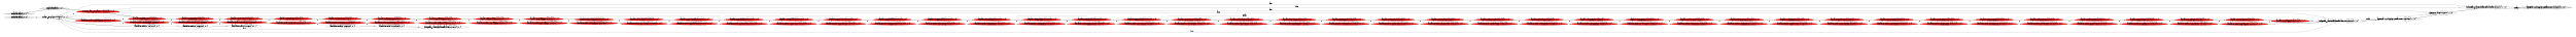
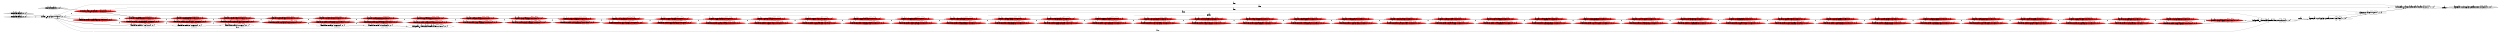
  digraph {
    rankdir=LR
    node [fillcolor=red shape=ellipse style=filled]
    edge [style=bold]
    n1 [label="List<Double> values = new ArrayList<>()@@@3@@@['0', '1', '0']"]
    n2 [fillcolor=white label="double median2 = Statistics.calculateMedian(values,false)@@@51@@@['1', '1', '0']"]
    n3 [fillcolor=white label="double median = Statistics.calculateMedian(values,true)@@@48@@@['1', '1', '0']"]
    n4 [label="values.add(11.228692993861783)@@@4@@@['0', '1', '0']"]
    n5 [fillcolor=white label="Collections.sort(values)@@@50@@@['1', '1', '0']"]
    n6 [fillcolor=lightgray label="assertEquals(11.812413268425116,median2,0.000001)@@@52@@@['1', '1', '0']"]
    n7 [fillcolor=white label="assertEquals(11.812413268425116,median,0.000001)@@@49@@@['1', '1', '0']"]
    n8 [label="values.add(11.30823353859889)@@@5@@@['0', '1', '0']"]
    n9 [label="values.add(11.851776254376754)@@@25@@@['0', '1', '0']"]
    n10 [label="values.add(11.045441544755946)@@@26@@@['0', '1', '0']"]
    n11 [label="values.add(11.993674040560624)@@@27@@@['0', '1', '0']"]
    n12 [label="values.add(new Double(11.825102897465314))@@@7@@@['1', '0', '0']"]
    n13 [label="values.add(new Double(10.184252778401783))@@@8@@@['1', '0', '0']"]
    n14 [label="values.add(11.825102897465314)@@@7@@@['0', '1', '0']"]
    n15 [fillcolor=white label="values.add(new Double(5.0))@@@8@@@['0', '0', '1']"]
    n16 [label="values.add(new Double(12.207951828057766))@@@9@@@['1', '0', '0']"]
    n17 [label="values.add(10.184252778401783)@@@8@@@['0', '1', '0']"]
    n18 [label="values.add(new Double(11.851776254376754))@@@25@@@['1', '0', '0']"]
    n19 [label="values.add(new Double(11.045441544755946))@@@26@@@['1', '0', '0']"]
    n20 [label="values.add(new Double(11.993674040560624))@@@27@@@['1', '0', '0']"]
    n21 [label="values.add(new Double(11.573494921030598))@@@43@@@['1', '0', '0']"]
    n22 [label="values.add(11.573494921030598)@@@43@@@['0', '1', '0']"]
    n23 [label="values.add(new Double(10.862867940485804))@@@44@@@['1', '0', '0']"]
    n24 [label="values.add(10.862867940485804)@@@44@@@['0', '1', '0']"]
    n25 [label="values.add(new Double(12.018186939664872))@@@45@@@['1', '0', '0']"]
    n26 [label="values.add(11.06528277406718)@@@18@@@['0', '1', '0']"]
    n27 [label="values.add(11.36876492904596)@@@19@@@['0', '1', '0']"]
    n28 [label="values.add(11.927565516175939)@@@20@@@['0', '1', '0']"]
    n29 [label="values.add(11.649006017243991)@@@31@@@['0', '1', '0']"]
    n30 [label="values.add(12.20549704915365)@@@32@@@['0', '1', '0']"]
    n31 [label="values.add(11.799723639384919)@@@33@@@['0', '1', '0']"]
    n32 [label="values.add(12.898219965238944)@@@28@@@['0', '1', '0']"]
    n33 [label="values.add(11.97095782819647)@@@29@@@['0', '1', '0']"]
    n34 [label="values.add(11.75312904769314)@@@6@@@['0', '1', '0']"]
    n35 [label="values.add(new Double(11.649006017243991))@@@31@@@['1', '0', '0']"]
    n36 [label="values.add(new Double(12.20549704915365))@@@32@@@['1', '0', '0']"]
    n37 [label="values.add(new Double(11.799723639384919))@@@33@@@['1', '0', '0']"]
    n38 [label="values.add(new Double(12.462984323671568))@@@42@@@['1', '0', '0']"]
    n39 [label="values.add(12.462984323671568)@@@42@@@['0', '1', '0']"]
    n40 [label="values.add(12.207951828057766)@@@9@@@['0', '1', '0']"]
    n41 [label="values.add(10.68841994040566)@@@10@@@['0', '1', '0']"]
    n42 [label="values.add(12.099522004479438)@@@11@@@['0', '1', '0']"]
    n43 [label="values.add(12.018186939664872)@@@45@@@['0', '1', '0']"]
    n44 [fillcolor=lightgray label="testCalculateMedian3['0', '0', '1']" shape=diamond]
    n45 [fillcolor=white label="List values = new ArrayList()@@@3@@@['1', '0', '1']"]
    n46 [fillcolor=white label="double median = Statistics.calculateMedian(values)@@@10@@@['0', '0', '1']"]
    n47 [label="values.add(new Double(11.228692993861783))@@@4@@@['1', '0', '0']"]
    n48 [fillcolor=white label="values.add(new Double(4.0))@@@9@@@['0', '0', '1']"]
    n49 [label="values.add(new Double(11.289365786738633))@@@41@@@['1', '0', '0']"]
    n50 [label="values.add(11.289365786738633)@@@41@@@['0', '1', '0']"]
    n51 [label="values.add(12.052517729558513)@@@13@@@['0', '1', '0']"]
    n52 [label="values.add(12.401481645578734)@@@14@@@['0', '1', '0']"]
    n53 [label="values.add(12.185377793028543)@@@15@@@['0', '1', '0']"]
    n54 [label="values.add(new Double(11.73234406745488))@@@30@@@['1', '0', '0']"]
    n55 [label="values.add(11.73234406745488)@@@30@@@['0', '1', '0']"]
    n56 [label="values.add(11.39307785978655)@@@21@@@['0', '1', '0']"]
    n57 [label="values.add(new Double(12.164149111823424))@@@35@@@['1', '0', '0']"]
    n58 [label="values.add(12.164149111823424)@@@35@@@['0', '1', '0']"]
    n59 [label="values.add(new Double(12.042795103513766))@@@36@@@['1', '0', '0']"]
    n60 [label="values.add(12.042795103513766)@@@36@@@['0', '1', '0']"]
    n61 [label="values.add(new Double(12.114839532596426))@@@37@@@['1', '0', '0']"]
    n62 [label="values.add(11.508874945056881)@@@12@@@['0', '1', '0']"]
    n63 [fillcolor=white label="values.add(new Double(3.0))@@@6@@@['0', '0', '1']"]
    n64 [label="values.add(new Double(12.898219965238944))@@@28@@@['1', '0', '0']"]
    n65 [label="values.add(new Double(11.97095782819647))@@@29@@@['1', '0', '0']"]
    n66 [label="values.add(new Double(11.680978041499548))@@@17@@@['1', '0', '0']"]
    n67 [label="values.add(new Double(11.06528277406718))@@@18@@@['1', '0', '0']"]
    n68 [label="values.add(11.680978041499548)@@@17@@@['0', '1', '0']"]
    n69 [label="values.add(new Double(11.36876492904596))@@@19@@@['1', '0', '0']"]
    n70 [label="values.add(new Double(11.989603679523857))@@@22@@@['1', '0', '0']"]
    n71 [label="values.add(11.989603679523857)@@@22@@@['0', '1', '0']"]
    n72 [label="values.add(new Double(12.009834360354864))@@@23@@@['1', '0', '0']"]
    n73 [label="values.add(12.009834360354864)@@@23@@@['0', '1', '0']"]
    n74 [label="values.add(new Double(10.653351822461559))@@@24@@@['1', '0', '0']"]
    n75 [label="values.add(new Double(12.401481645578734))@@@14@@@['1', '0', '0']"]
    n76 [label="values.add(new Double(12.185377793028543))@@@15@@@['1', '0', '0']"]
    n77 [label="values.add(new Double(10.666372951930315))@@@16@@@['1', '0', '0']"]
    n78 [label="values.add(10.653351822461559)@@@24@@@['0', '1', '0']"]
    n79 [label="values.add(10.666372951930315)@@@16@@@['0', '1', '0']"]
    n80 [label="values.add(new Double(10.68841994040566))@@@10@@@['1', '0', '0']"]
    n81 [label="values.add(new Double(12.099522004479438))@@@11@@@['1', '0', '0']"]
    n82 [label="values.add(new Double(11.508874945056881))@@@12@@@['1', '0', '0']"]
    n83 [label="values.add(new Double(11.622009125845342))@@@40@@@['1', '0', '0']"]
    n84 [label="values.add(11.622009125845342)@@@40@@@['0', '1', '0']"]
    n85 [fillcolor=white label="values.add(new Double(1.0))@@@4@@@['0', '0', '1']"]
    n86 [fillcolor=white label="values.add(new Double(2.0))@@@5@@@['0', '0', '1']"]
    n87 [label="values.add(new Double(12.052517729558513))@@@13@@@['1', '0', '0']"]
    n88 [label="values.add(12.166609097075824)@@@38@@@['0', '1', '0']"]
    n89 [label="values.add(12.183017546225935)@@@39@@@['0', '1', '0']"]
    n90 [label="values.add(11.896208658005628)@@@34@@@['0', '1', '0']"]
    n91 [label="values.add(new Double(11.927565516175939))@@@20@@@['1', '0', '0']"]
    n92 [label="values.add(new Double(11.39307785978655))@@@21@@@['1', '0', '0']"]
    n93 [label="values.add(12.114839532596426)@@@37@@@['0', '1', '0']"]
    n94 [fillcolor=lightgray label="testCalculateMedian5['1', '0', '0']" shape=diamond]
    n95 [label="values.add(new Double(10.418046849313018))@@@46@@@['1', '0', '0']"]
    n96 [label="values.add(new Double(11.896208658005628))@@@34@@@['1', '0', '0']"]
    n97 [label="values.add(new Double(11.30823353859889))@@@5@@@['1', '0', '0']"]
    n98 [label="values.add(new Double(12.166609097075824))@@@38@@@['1', '0', '0']"]
    n99 [label="values.add(new Double(12.183017546225935))@@@39@@@['1', '0', '0']"]
    n100 [label="values.add(10.418046849313018)@@@46@@@['0', '1', '0']"]
    n101 [label="values.add(11.326344465881341)@@@47@@@['0', '1', '0']"]
    n102 [label="values.add(new Double(11.326344465881341))@@@47@@@['1', '0', '0']"]
    n103 [fillcolor=lightgray label="testCalculateMedian5['0', '1', '0']" shape=diamond]
    n104 [label="values.add(new Double(11.75312904769314))@@@6@@@['1', '0', '0']"]
    n1 -> n2 [label=values style=solid]
    n1 -> n3 [label=values style=solid]
    n1 -> n4
    n1 -> n5 [label=values style=solid]
    n2 -> n6
    n2 -> n6 [label=median2 style=solid]
    n3 -> n7
    n3 -> n7 [label=median style=solid]
    n4 -> n8
    n5 -> n2
    n7 -> n5
    n8 -> n34
    n9 -> n10
    n10 -> n11
    n11 -> n32
    n12 -> n13
    n12 -> n14 [label=0 style=dashed]
    n13 -> n15 [label=0 style=dashed]
    n13 -> n16
    n13 -> n17 [label=0 style=dashed]
    n14 -> n17
    n15 -> n48
    n16 -> n40 [label=0 style=dashed]
    n16 -> n48 [label=0 style=dashed]
    n16 -> n80
    n17 -> n40
    n18 -> n9 [label=0 style=dashed]
    n18 -> n19
    n19 -> n10 [label=0 style=dashed]
    n19 -> n20
    n20 -> n11 [label=0 style=dashed]
    n20 -> n64
    n21 -> n22 [label=0 style=dashed]
    n21 -> n23
    n22 -> n24
    n23 -> n24 [label=0 style=dashed]
    n23 -> n25
    n24 -> n43
    n25 -> n43 [label=0 style=dashed]
    n25 -> n95
    n26 -> n27
    n27 -> n28
    n28 -> n56
    n29 -> n30
    n30 -> n31
    n31 -> n90
    n32 -> n33
    n33 -> n55
    n34 -> n14
    n35 -> n29 [label=0 style=dashed]
    n35 -> n36
    n36 -> n30 [label=0 style=dashed]
    n36 -> n37
    n37 -> n31 [label=0 style=dashed]
    n37 -> n96
    n38 -> n21
    n38 -> n39 [label=0 style=dashed]
    n39 -> n22
    n40 -> n41
    n41 -> n42
    n42 -> n62
    n43 -> n100
-   n44 -> n103
+   n44 -> n45
    n45 -> n1 [label=0 style=dashed]
    n45 -> n2 [label=values style=solid]
    n45 -> n3 [label=values style=solid]
    n45 -> n5 [label=median2 style=solid]
    n45 -> n46 [label=values style=solid]
    n45 -> n47
    n47 -> n4 [label=0 style=dashed]
    n47 -> n85 [label=0 style=dashed]
    n47 -> n97
    n48 -> n46
    n49 -> n38
    n49 -> n50 [label=0 style=dashed]
    n50 -> n39
    n51 -> n52
    n52 -> n53
    n53 -> n79
    n54 -> n35
    n54 -> n55 [label=0 style=dashed]
    n55 -> n29
    n56 -> n71
    n57 -> n58 [label=0 style=dashed]
    n57 -> n59
    n58 -> n60
    n59 -> n60 [label=0 style=dashed]
    n59 -> n61
    n60 -> n93
    n61 -> n93 [label=0 style=dashed]
    n61 -> n98
    n62 -> n51
    n64 -> n32 [label=0 style=dashed]
    n64 -> n65
    n65 -> n33 [label=0 style=dashed]
    n65 -> n54
    n66 -> n67
    n66 -> n68 [label=0 style=dashed]
    n67 -> n26 [label=0 style=dashed]
    n67 -> n69
    n68 -> n26
    n69 -> n27 [label=0 style=dashed]
    n69 -> n91
    n70 -> n71 [label=0 style=dashed]
    n70 -> n72
    n71 -> n73
    n72 -> n73 [label=0 style=dashed]
    n72 -> n74
    n73 -> n78
    n74 -> n18
    n74 -> n78 [label=0 style=dashed]
    n75 -> n52 [label=0 style=dashed]
    n75 -> n76
    n76 -> n53 [label=0 style=dashed]
    n76 -> n77
    n77 -> n66
    n77 -> n79 [label=0 style=dashed]
    n78 -> n9
    n79 -> n68
    n80 -> n41 [label=0 style=dashed]
    n80 -> n81
    n81 -> n42 [label=0 style=dashed]
    n81 -> n82
    n82 -> n62 [label=0 style=dashed]
    n82 -> n87
    n83 -> n49
    n83 -> n84 [label=0 style=dashed]
    n84 -> n50
    n85 -> n45
    n85 -> n86 [style=solid]
    n86 -> n63
    n87 -> n51 [label=0 style=dashed]
    n87 -> n75
    n88 -> n89
    n89 -> n84
    n90 -> n58
    n91 -> n28 [label=0 style=dashed]
    n91 -> n92
    n92 -> n56 [label=0 style=dashed]
    n92 -> n70
    n93 -> n88
    n94 -> n45
    n95 -> n100 [label=0 style=dashed]
    n95 -> n102
    n96 -> n57
    n96 -> n90 [label=0 style=dashed]
    n97 -> n8 [label=0 style=dashed]
    n97 -> n86 [label=0 style=dashed]
    n97 -> n104
    n98 -> n88 [label=0 style=dashed]
    n98 -> n99
    n99 -> n83
    n99 -> n89 [label=0 style=dashed]
    n100 -> n101
    n101 -> n3
    n102 -> n3
    n102 -> n101 [label=0 style=dashed]
    n103 -> n1
    n104 -> n12
    n104 -> n34 [label=0 style=dashed]
    n104 -> n63 [label=0 style=dashed]
  }
